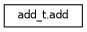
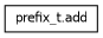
  digraph {
    rankdir=LR
-   n1 [color=black fillcolor=white fontname=Helvetica fontsize=10 height=0.2 label="add_t.add" shape=record style=filled width=0.4]
+   n1 [color=black fillcolor=white fontname=Helvetica fontsize=10 height=0.2 label="prefix_t.add" shape=record style=filled width=0.4]
  }
